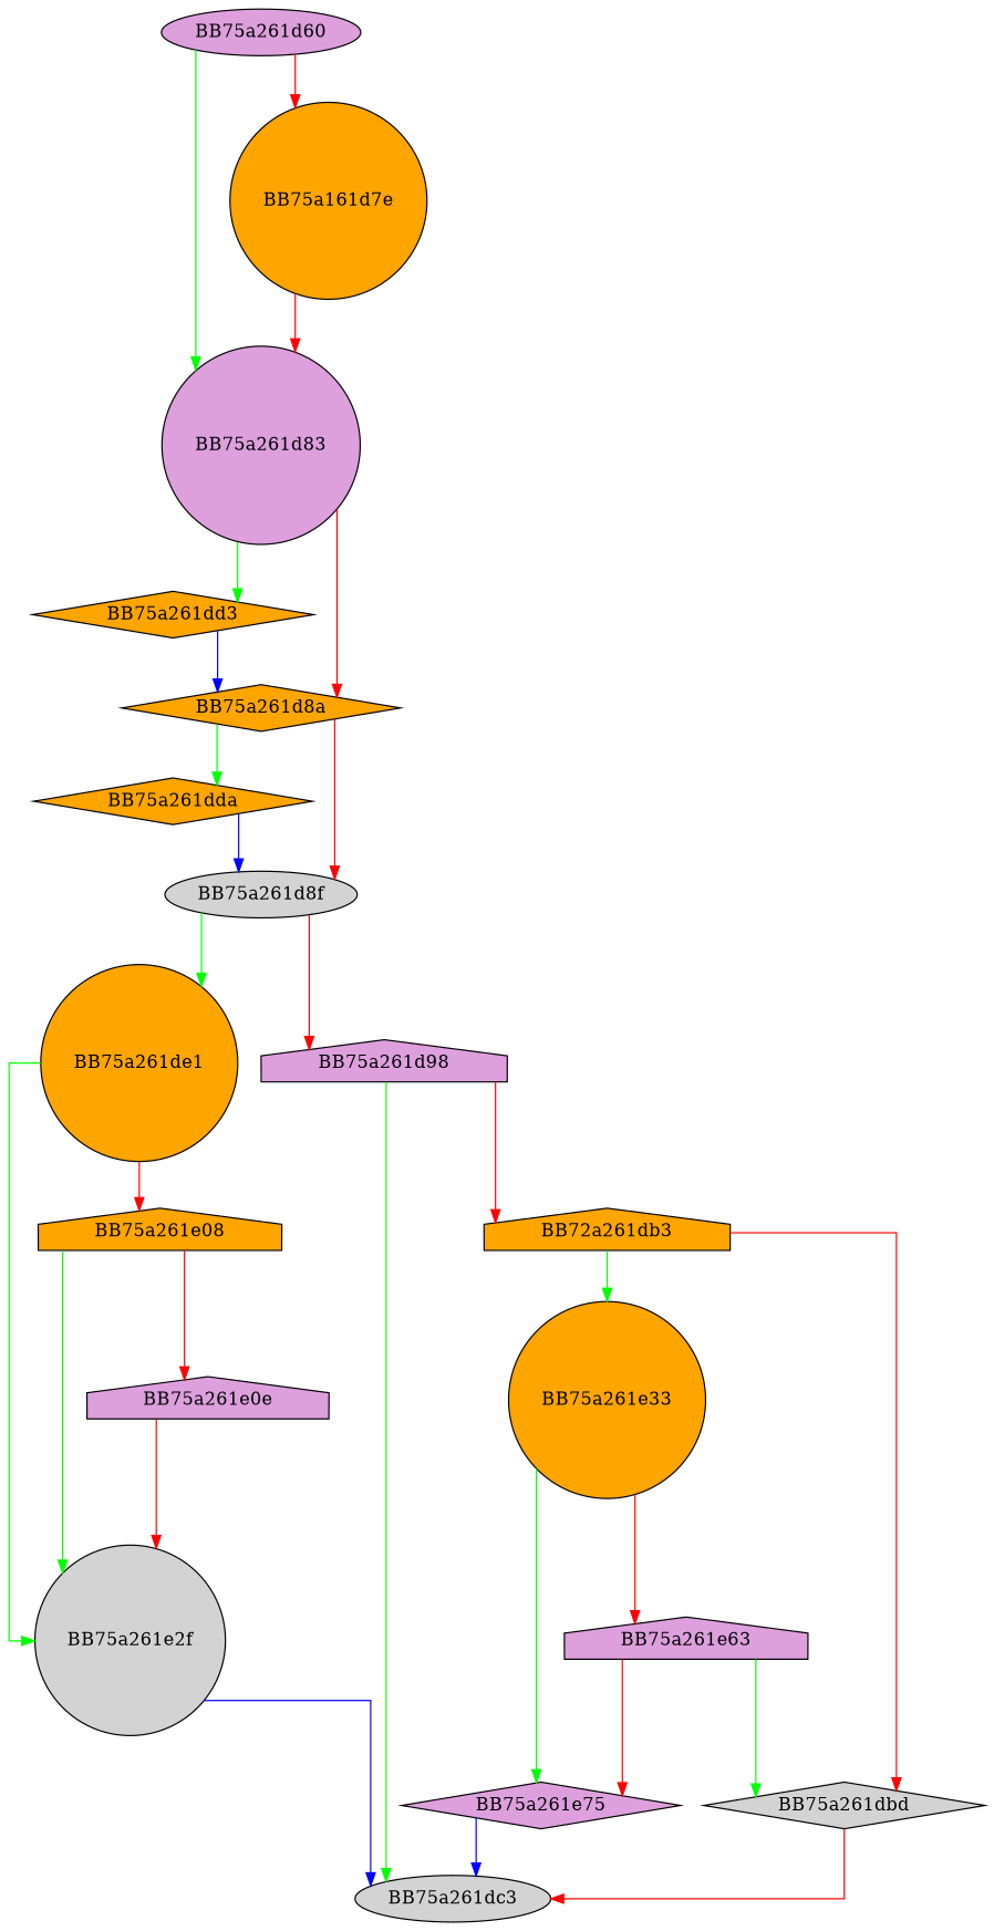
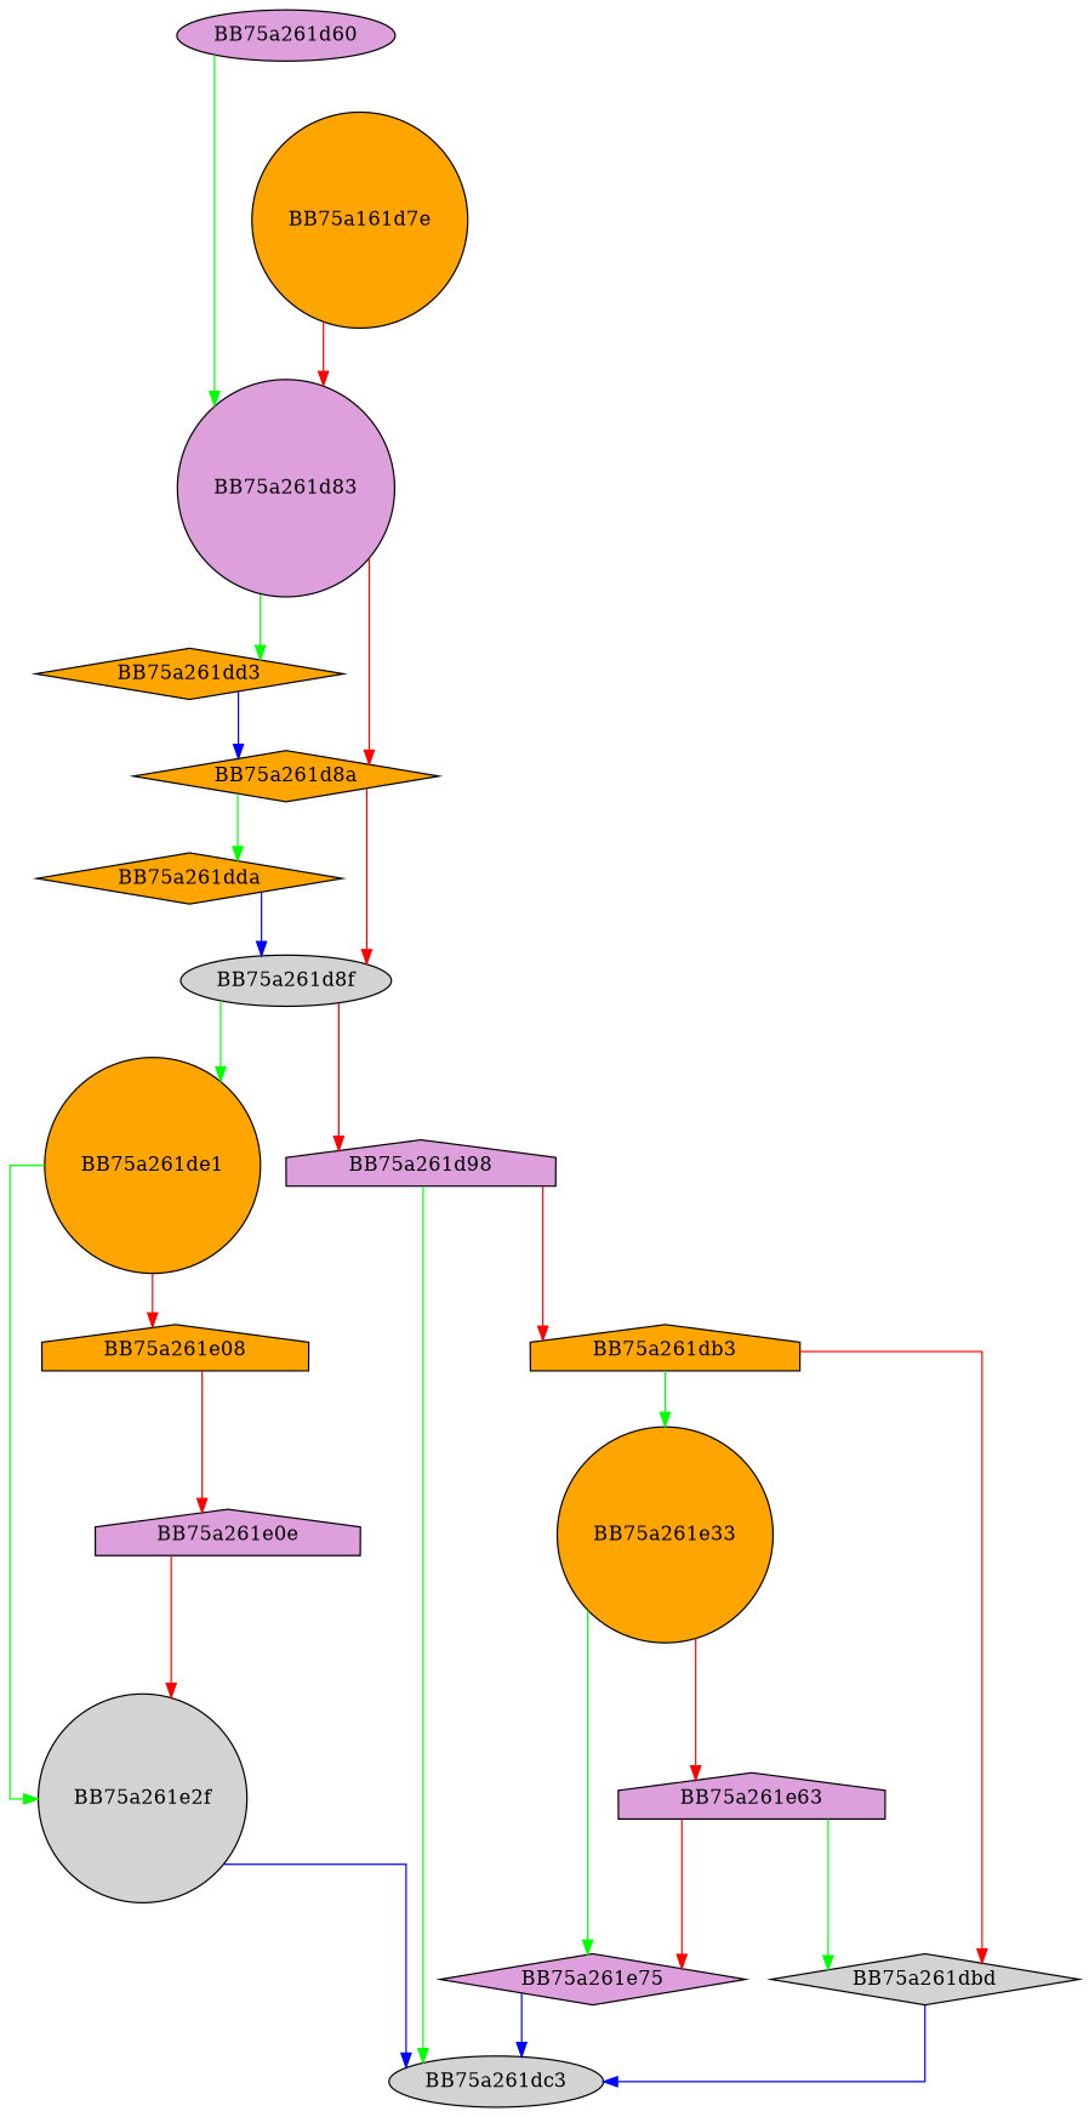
  digraph {
    splines=ortho
    node [fillcolor=orange shape=circle style=filled]
    edge [color=red]
    BB75a261d60 [fillcolor=plum shape=ellipse]
    BB75a261d83 [fillcolor=plum]
    n3 [label=BB75a161d7e]
    BB75a261dd3 [shape=diamond]
    BB75a261d8a [shape=diamond]
    BB75a261dda [shape=diamond]
    BB75a261d8f [fillcolor=lightgrey shape=ellipse]
    BB75a261de1
    BB75a261d98 [fillcolor=plum shape=house]
    BB75a261e2f [fillcolor=lightgrey]
    BB75a261e08 [shape=house]
    BB75a261dc3 [fillcolor=lightgrey shape=ellipse]
-   BB75a261db3 [shape=house label=BB72a261db3]
+   BB75a261db3 [shape=house]
    BB75a261e0e [fillcolor=plum shape=house]
    BB75a261e33
    BB75a261dbd [fillcolor=lightgrey shape=diamond]
    BB75a261e75 [fillcolor=plum shape=diamond]
    BB75a261e63 [fillcolor=plum shape=house]
    BB75a261d60 -> BB75a261d83 [color=green]
-   BB75a261d60 -> n3
    BB75a261d83 -> BB75a261dd3 [color=green]
    BB75a261d83 -> BB75a261d8a
    n3 -> BB75a261d83
    BB75a261dd3 -> BB75a261d8a [color=blue]
    BB75a261d8a -> BB75a261dda [color=green]
    BB75a261d8a -> BB75a261d8f
    BB75a261dda -> BB75a261d8f [color=blue]
    BB75a261d8f -> BB75a261de1 [color=green]
    BB75a261d8f -> BB75a261d98
    BB75a261de1 -> BB75a261e2f [color=green]
    BB75a261de1 -> BB75a261e08
    BB75a261d98 -> BB75a261dc3 [color=green]
    BB75a261d98 -> BB75a261db3
    BB75a261e2f -> BB75a261dc3 [color=blue]
-   BB75a261e08 -> BB75a261e2f [color=green]
    BB75a261e08 -> BB75a261e0e
    BB75a261db3 -> BB75a261e33 [color=green]
    BB75a261db3 -> BB75a261dbd
    BB75a261e0e -> BB75a261e2f
    BB75a261e33 -> BB75a261e75 [color=green]
    BB75a261e33 -> BB75a261e63
-   BB75a261dbd -> BB75a261dc3
+   BB75a261dbd -> BB75a261dc3 [color=blue]
    BB75a261e75 -> BB75a261dc3 [color=blue]
    BB75a261e63 -> BB75a261dbd [color=green]
    BB75a261e63 -> BB75a261e75
  }
